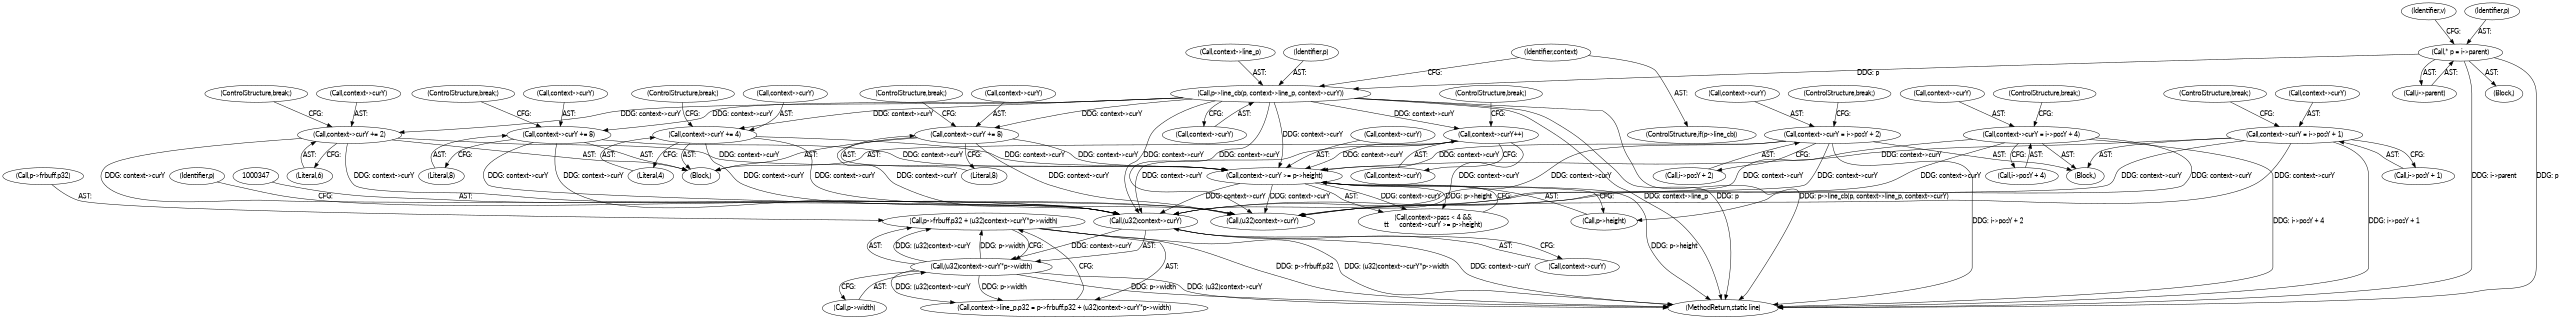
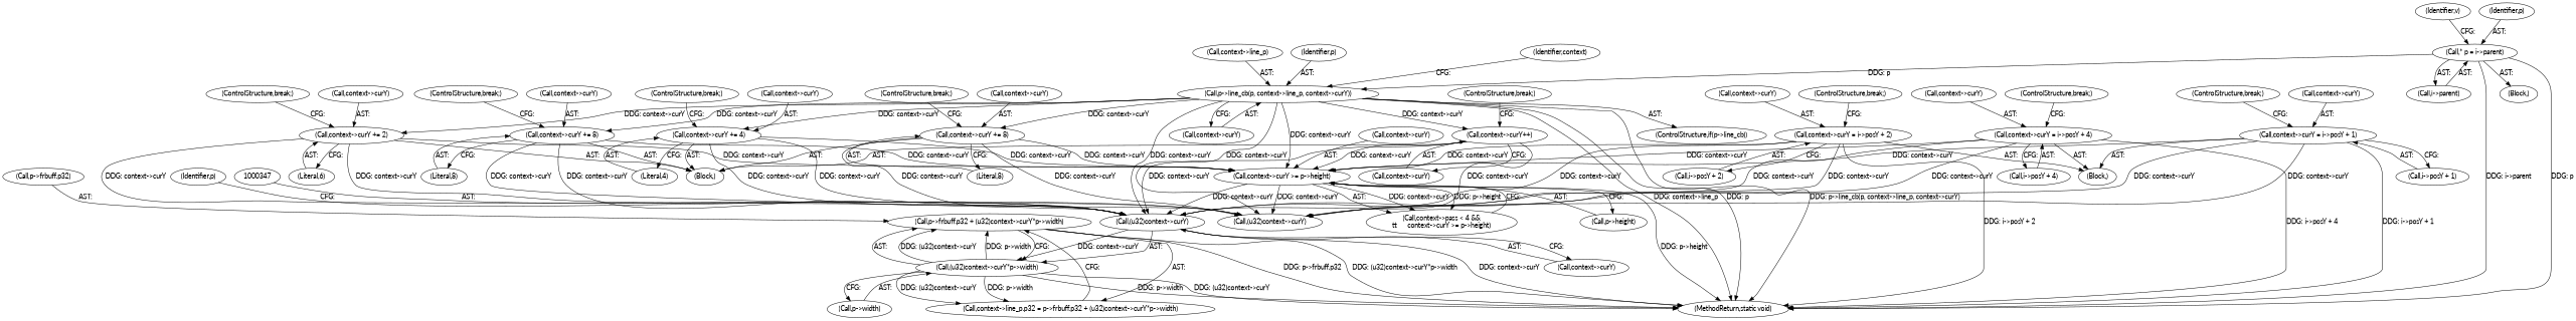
  digraph {
    fontname=Lato
    node [fontname=Lato]
    edge [fontname=Lato]
    n1 [label="(Call,p->frbuff.p32 + (u32)context->curY*p->width)"]
    n2 [label="(Call,(u32)context->curY*p->width)"]
-   n3 [label="(MethodReturn,static line)"]
+   n3 [label="(MethodReturn,static void)"]
    n4 [label="(Call,context->line_p.p32 = p->frbuff.p32 + (u32)context->curY*p->width)"]
    n5 [label="(Call,p->width)"]
    n6 [label="(Call,(u32)context->curY)"]
    n7 [label="(Call,context->curY)"]
    n8 [label="(Call,context->curY += 4)"]
    n9 [label="(Call,context->curY >= p->height)"]
    n10 [label="(Call,(u32)context->curY)"]
    n11 [label="(Block,)"]
    n12 [label="(Literal,4)"]
    n13 [label="(Call,p->height)"]
    n14 [label="(Call,context->pass < 4 &&\n\t\t      context->curY >= p->height)"]
    n15 [label="(Call,p->line_cb(p, context->line_p, context->curY))"]
    n16 [label="(Call,context->curY++)"]
    n17 [label="(Call,context->curY += 8)"]
    n18 [label="(Call,context->curY += 2)"]
    n19 [label="(Call,context->curY += 8)"]
    n20 [label="(ControlStructure,if(p->line_cb))"]
    n21 [label="(Call,context->curY)"]
    n22 [label="(Call,context->curY)"]
    n23 [label="(Literal,8)"]
    n24 [label="(Literal,6)"]
    n25 [label="(Literal,8)"]
    n26 [label="(Call,* p = i->parent)"]
    n27 [label="(Call,i->parent)"]
    n28 [label="(Block,)"]
    n29 [label="(Call,context->curY = i->posY + 2)"]
    n30 [label="(Block,)"]
    n31 [label="(Call,i->posY + 2)"]
    n32 [label="(Call,context->curY = i->posY + 4)"]
    n33 [label="(Call,i->posY + 4)"]
    n34 [label="(Call,context->curY = i->posY + 1)"]
    n35 [label="(Call,i->posY + 1)"]
    n36 [label="(ControlStructure,break;)"]
    n37 [label="(ControlStructure,break;)"]
    n38 [label="(Call,context->line_p)"]
    n39 [label="(Identifier,v)"]
    n40 [label="(Call,context->curY)"]
    n41 [label="(Call,context->curY)"]
    n42 [label="(ControlStructure,break;)"]
    n43 [label="(ControlStructure,break;)"]
    n44 [label="(Identifier,context)"]
    n45 [label="(Call,p->frbuff.p32)"]
    n46 [label="(ControlStructure,break;)"]
    n47 [label="(Identifier,p)"]
    n48 [label="(Call,context->curY)"]
    n49 [label="(Call,context->curY)"]
    n50 [label="(Identifier,p)"]
    n51 [label="(Call,context->curY)"]
    n52 [label="(Call,context->curY)"]
    n53 [label="(Identifier,p)"]
    n54 [label="(ControlStructure,break;)"]
    n55 [label="(ControlStructure,break;)"]
    n56 [label="(Call,context->curY)"]
    n57 [label="(Call,context->curY)"]
    n58 [label="(ControlStructure,break;)"]
    1000347
    n1 -> n2 [label="CFG: "]
    n1 -> n3 [label="DDG: p->frbuff.p32"]
    n1 -> n3 [label="DDG: (u32)context->curY*p->width"]
    n1 -> n4 [label="AST: "]
    n2 -> n1 [label="AST: "]
    n2 -> n1 [label="DDG: (u32)context->curY"]
    n2 -> n1 [label="DDG: p->width"]
    n2 -> n3 [label="DDG: p->width"]
    n2 -> n3 [label="DDG: (u32)context->curY"]
    n2 -> n4 [label="DDG: (u32)context->curY"]
    n2 -> n4 [label="DDG: p->width"]
    n2 -> n5 [label="CFG: "]
    n4 -> n1 [label="CFG: "]
    n5 -> n2 [label="AST: "]
    n6 -> n2 [label="AST: "]
    n6 -> n2 [label="DDG: context->curY"]
    n6 -> n3 [label="DDG: context->curY"]
    n6 -> n7 [label="CFG: "]
    n7 -> n6 [label="AST: "]
    n8 -> n6 [label="DDG: context->curY"]
    n8 -> n9 [label="DDG: context->curY"]
    n8 -> n10 [label="DDG: context->curY"]
    n8 -> n11 [label="AST: "]
    n8 -> n12 [label="CFG: "]
    n9 -> n3 [label="DDG: p->height"]
    n9 -> n6 [label="DDG: context->curY"]
    n9 -> n10 [label="DDG: context->curY"]
    n9 -> n13 [label="CFG: "]
    n9 -> n14 [label="AST: "]
    n9 -> n14 [label="DDG: context->curY"]
    n9 -> n14 [label="DDG: p->height"]
    n12 -> n8 [label="AST: "]
    n13 -> n9 [label="AST: "]
    n14 -> n9 [label="CFG: "]
    n15 -> n3 [label="DDG: context->line_p"]
    n15 -> n3 [label="DDG: p->line_cb(p, context->line_p, context->curY)"]
    n15 -> n3 [label="DDG: p"]
    n15 -> n6 [label="DDG: context->curY"]
    n15 -> n8 [label="DDG: context->curY"]
    n15 -> n9 [label="DDG: context->curY"]
    n15 -> n10 [label="DDG: context->curY"]
    n15 -> n16 [label="DDG: context->curY"]
    n15 -> n17 [label="DDG: context->curY"]
    n15 -> n18 [label="DDG: context->curY"]
    n15 -> n19 [label="DDG: context->curY"]
-   n44 -> n20 [label="AST: "]
+   n15 -> n20 [label="AST: "]
    n15 -> n21 [label="CFG: "]
    n16 -> n6 [label="DDG: context->curY"]
    n16 -> n9 [label="DDG: context->curY"]
    n16 -> n10 [label="DDG: context->curY"]
    n16 -> n11 [label="AST: "]
    n16 -> n22 [label="CFG: "]
    n17 -> n6 [label="DDG: context->curY"]
    n17 -> n9 [label="DDG: context->curY"]
    n17 -> n10 [label="DDG: context->curY"]
    n17 -> n11 [label="AST: "]
    n17 -> n23 [label="CFG: "]
    n18 -> n6 [label="DDG: context->curY"]
    n18 -> n9 [label="DDG: context->curY"]
    n18 -> n10 [label="DDG: context->curY"]
    n18 -> n11 [label="AST: "]
    n18 -> n24 [label="CFG: "]
    n19 -> n6 [label="DDG: context->curY"]
    n19 -> n9 [label="DDG: context->curY"]
    n19 -> n10 [label="DDG: context->curY"]
    n19 -> n11 [label="AST: "]
    n19 -> n25 [label="CFG: "]
    n21 -> n15 [label="AST: "]
    n22 -> n16 [label="AST: "]
    n23 -> n17 [label="AST: "]
    n24 -> n18 [label="AST: "]
    n25 -> n19 [label="AST: "]
    n26 -> n3 [label="DDG: p"]
    n26 -> n3 [label="DDG: i->parent"]
    n26 -> n15 [label="DDG: p"]
    n26 -> n27 [label="AST: "]
    n26 -> n28 [label="AST: "]
    n27 -> n26 [label="AST: "]
    n29 -> n3 [label="DDG: i->posY + 2"]
    n29 -> n6 [label="DDG: context->curY"]
    n29 -> n9 [label="DDG: context->curY"]
    n29 -> n10 [label="DDG: context->curY"]
    n29 -> n30 [label="AST: "]
    n29 -> n31 [label="CFG: "]
    n31 -> n29 [label="AST: "]
    n32 -> n3 [label="DDG: i->posY + 4"]
    n32 -> n6 [label="DDG: context->curY"]
-   n32 -> n13 [label="DDG: context->curY"]
+   n32 -> n9 [label="DDG: context->curY"]
    n32 -> n10 [label="DDG: context->curY"]
    n32 -> n30 [label="AST: "]
    n32 -> n33 [label="CFG: "]
    n33 -> n32 [label="AST: "]
    n34 -> n3 [label="DDG: i->posY + 1"]
    n34 -> n6 [label="DDG: context->curY"]
    n34 -> n9 [label="DDG: context->curY"]
    n34 -> n10 [label="DDG: context->curY"]
    n34 -> n30 [label="AST: "]
    n34 -> n35 [label="CFG: "]
    n35 -> n34 [label="AST: "]
    n36 -> n18 [label="CFG: "]
    n37 -> n32 [label="CFG: "]
    n38 -> n15 [label="AST: "]
    n39 -> n26 [label="CFG: "]
    n40 -> n17 [label="AST: "]
    n41 -> n29 [label="AST: "]
    n42 -> n34 [label="CFG: "]
    n43 -> n19 [label="CFG: "]
    n44 -> n15 [label="CFG: "]
    n45 -> n1 [label="AST: "]
    n46 -> n29 [label="CFG: "]
    n47 -> n15 [label="AST: "]
    n48 -> n18 [label="AST: "]
    n49 -> n8 [label="AST: "]
    n50 -> n26 [label="AST: "]
    n51 -> n9 [label="AST: "]
    n52 -> n32 [label="AST: "]
    n53 -> n6 [label="CFG: "]
    n54 -> n8 [label="CFG: "]
    n55 -> n16 [label="CFG: "]
    n56 -> n34 [label="AST: "]
    n57 -> n19 [label="AST: "]
    n58 -> n17 [label="CFG: "]
    1000347 -> n6 [label="AST: "]
  }
